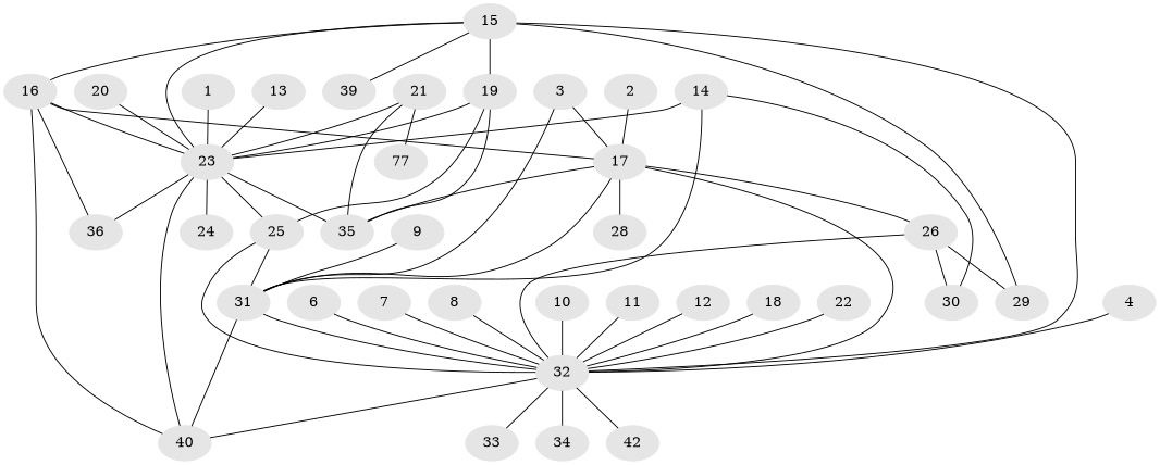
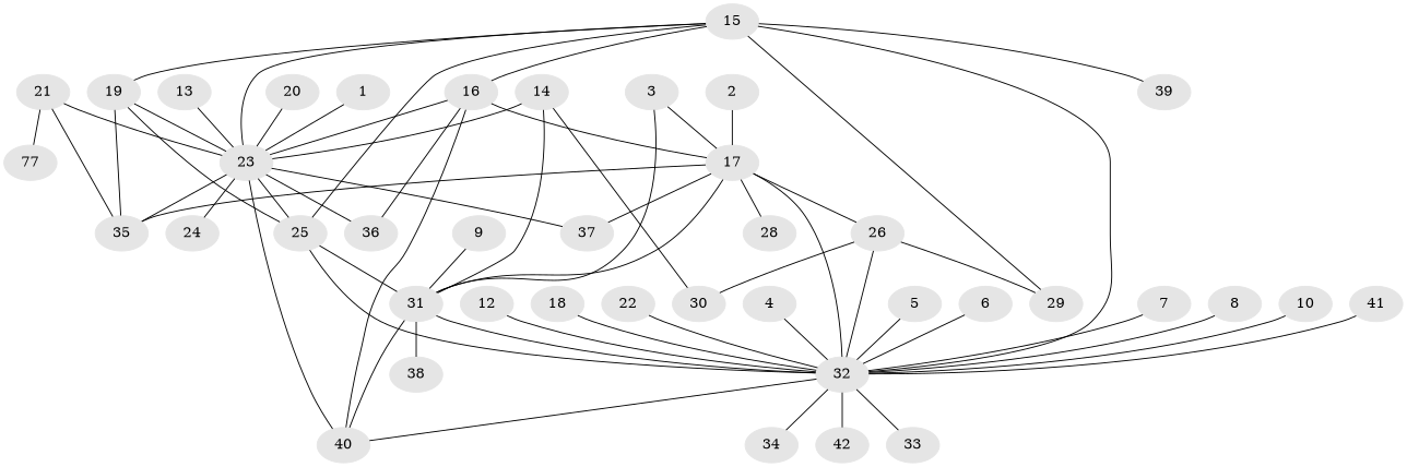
  graph {
    node [color=gray90 style=filled]
    edge [weight=1.0]
    1
    23
    25
    36
    40
    35
+   37
    24
    2
    17
    31
    32
    26
    28
    3
+   38
    4
    42
    33
    34
+   5
    6
    7
    8
    9
    10
-   11
+   11 [label=41]
    12
    13
    14
    30
    15
    16
    19
    29
    39
    18
    20
    21
    n40 [label=77]
    22
    1 -- 23
    23 -- 25
    23 -- 36
    23 -- 40 [weight=2.0]
    23 -- 35
+   23 -- 37
    23 -- 24
    25 -- 31
    25 -- 32
    2 -- 17
    17 -- 35
+   17 -- 37
    17 -- 31
    17 -- 32
    17 -- 26
    17 -- 28
    31 -- 40 [weight=2.0]
    31 -- 32
+   31 -- 38
    32 -- 40
    32 -- 42
    32 -- 33
    32 -- 34
    26 -- 32
    26 -- 30
    26 -- 29
    3 -- 17
    3 -- 31
    4 -- 32
+   5 -- 32
    6 -- 32
    7 -- 32
    8 -- 32
    9 -- 31
    10 -- 32
    11 -- 32
    12 -- 32
    13 -- 23
    14 -- 23
    14 -- 31 [weight=2.0]
    14 -- 30
    15 -- 23
+   15 -- 25
    15 -- 32
    15 -- 16
    15 -- 19
    15 -- 29 [weight=2.0]
    15 -- 39
    16 -- 23
    16 -- 36
    16 -- 40
    16 -- 17
    19 -- 23
    19 -- 25
    19 -- 35
    18 -- 32
    20 -- 23
    21 -- 23
    21 -- 35
    21 -- n40
    22 -- 32
  }
